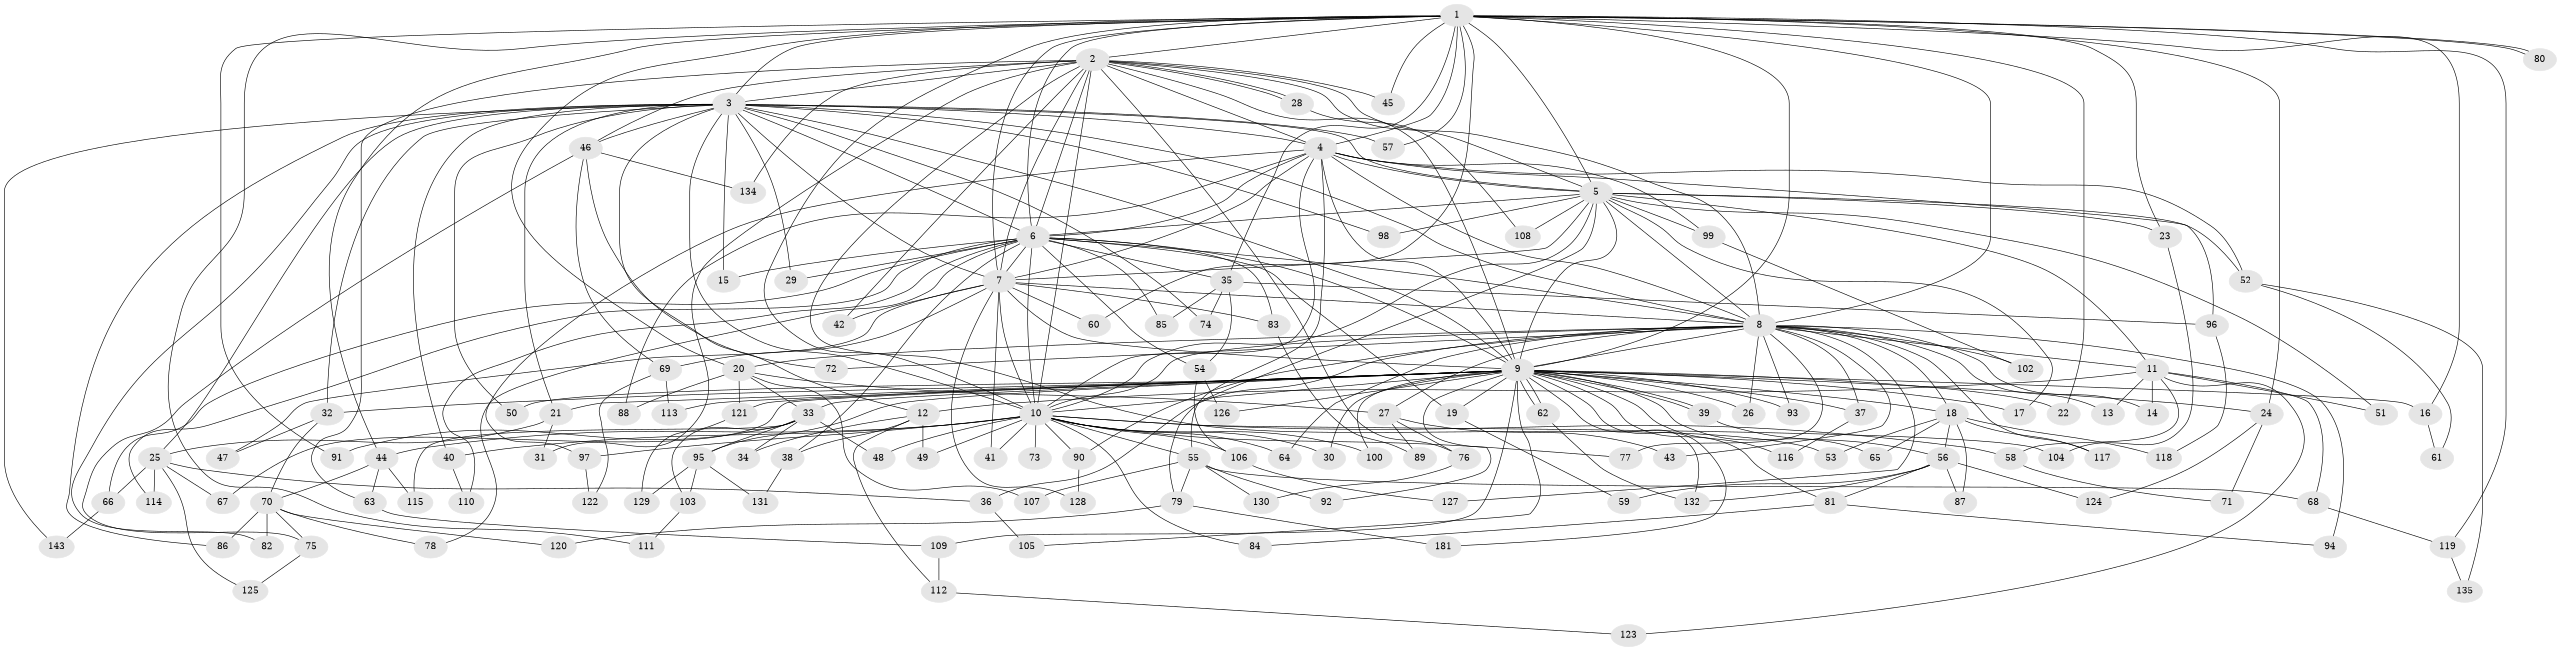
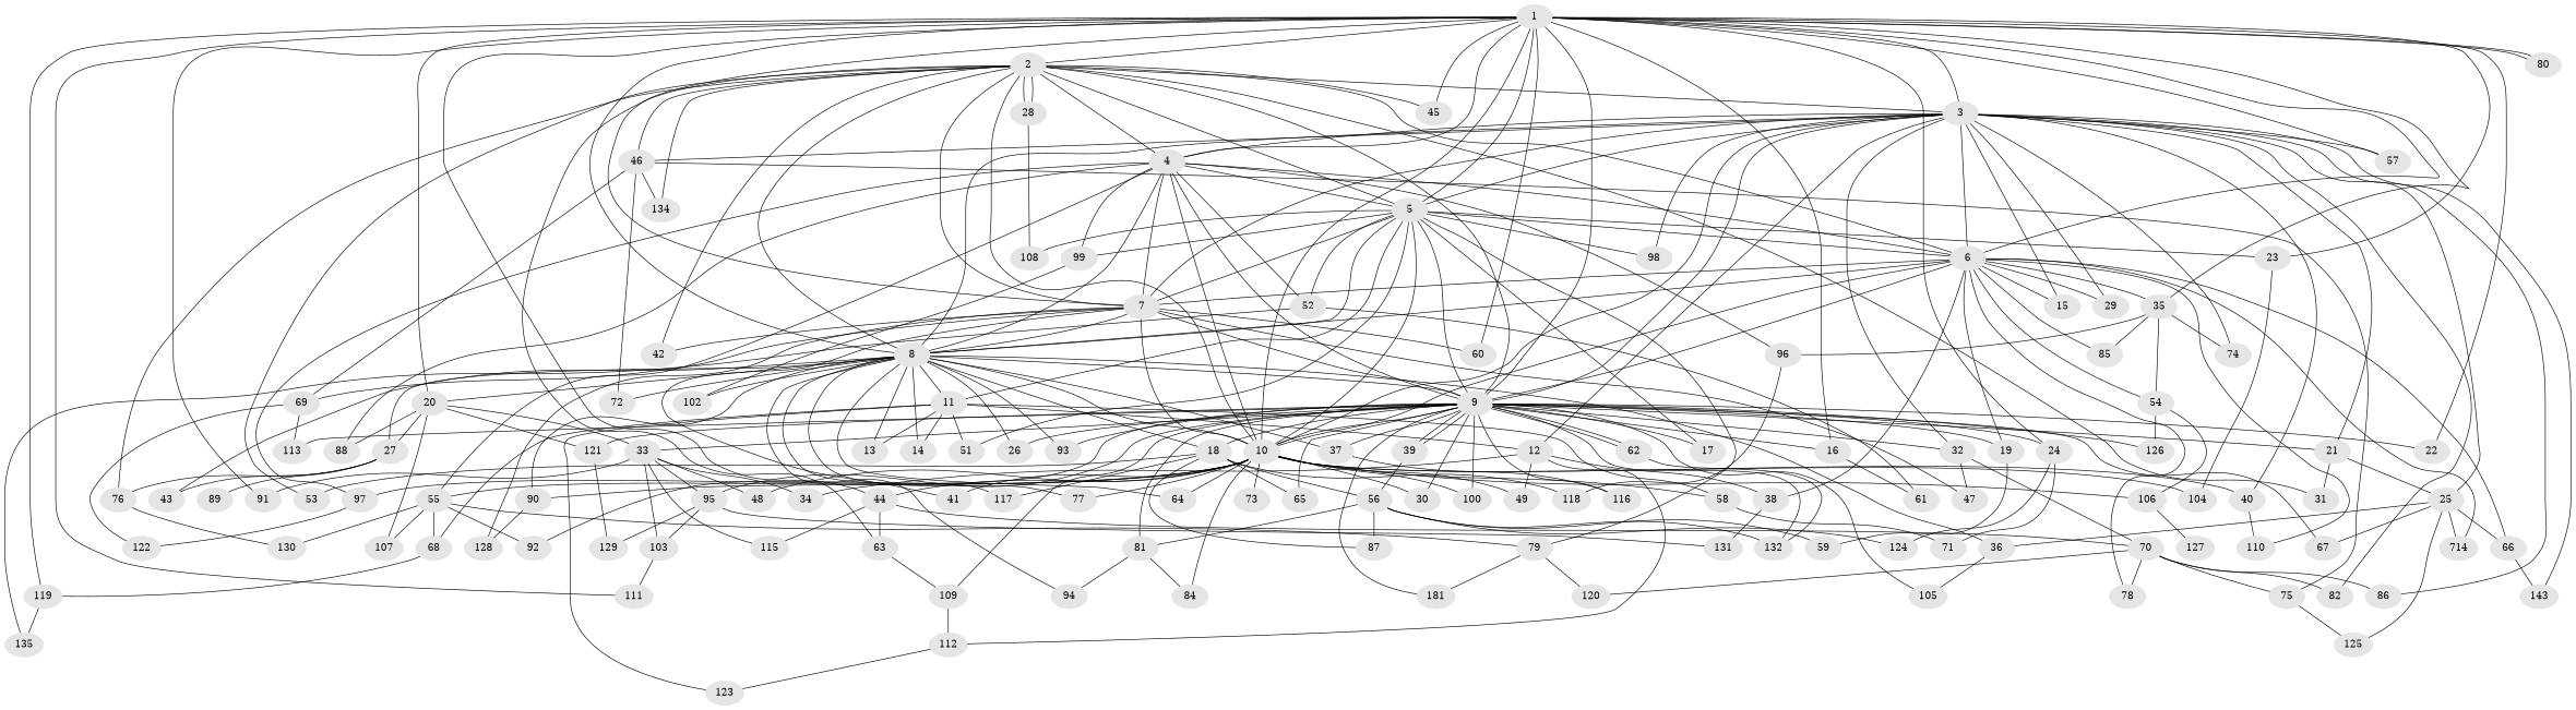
  graph {
    node [color=gray90 style=filled]
    1
    2
    3
    4
    5
    6
    7
    8
    9
    10
    16
    20
    22
    23
    24
    35
    44
    45
    57
    60
    80
    91
    111
    119
    28
    31
    42
    46
    53
    63
    76
    134
    12
    15
    21
    25
    29
    32
    40
-   50
    74
    82
    86
    98
    n45 [label=143]
    52
    55
    88
    96
    97
    99
    11
    17
    51
    79
    108
    19
    38
    54
    66
    78
-   83
    85
    110
-   114
+   114 [label=714]
    41
    47
    69
    128
    13
    14
    18
    26
    27
    36
    37
    43
    64
    72
    77
    90
    93
    94
    102
    117
    127
    30
    33
    39
    62
    65
    67
    81
    92
    95
    100
    n97 [label=181]
    105
    109
    113
    116
    121
    126
    132
    48
    49
    58
    73
    84
    104
    106
    61
    107
    71
    124
    70
    115
    135
    75
    130
    34
    112
    125
    68
    118
    122
    123
    120
    59
    131
    89
    56
    87
    103
    129
    1 -- 2
    1 -- 3
    1 -- 4
    1 -- 5
    1 -- 6
    1 -- 7
    1 -- 8
    1 -- 9
    1 -- 10
    1 -- 16
    1 -- 20
    1 -- 22
    1 -- 23
    1 -- 24
    1 -- 35
    1 -- 44
    1 -- 45
    1 -- 57
    1 -- 60
    1 -- 80
    1 -- 80
    1 -- 91
    1 -- 111
    1 -- 119
    2 -- 3
    2 -- 4
    2 -- 5
    2 -- 6
    2 -- 7
    2 -- 8
    2 -- 9
    2 -- 10
    2 -- 45
    2 -- 28
    2 -- 28
    2 -- 31
    2 -- 42
    2 -- 46
    2 -- 53
    2 -- 63
    2 -- 76
    2 -- 134
    3 -- 4
    3 -- 5
    3 -- 6
    3 -- 7
    3 -- 8
    3 -- 9
    3 -- 10
    3 -- 57
    3 -- 46
    3 -- 12
    3 -- 15
    3 -- 21
    3 -- 25
    3 -- 29
    3 -- 32
    3 -- 40
-   3 -- 50
    3 -- 74
    3 -- 82
    3 -- 86
    3 -- 98
    3 -- n45
    4 -- 5
    4 -- 6
    4 -- 7
    4 -- 8
    4 -- 9
    4 -- 10
    4 -- 52
    4 -- 55
    4 -- 88
    4 -- 96
    4 -- 97
    4 -- 99
    5 -- 6
    5 -- 7
    5 -- 8
    5 -- 9
    5 -- 10
    5 -- 23
    5 -- 98
    5 -- 52
    5 -- 99
    5 -- 11
    5 -- 17
    5 -- 51
    5 -- 79
    5 -- 108
    6 -- 7
    6 -- 8
    6 -- 9
    6 -- 10
    6 -- 35
    6 -- 15
    6 -- 29
    6 -- 19
    6 -- 38
    6 -- 54
    6 -- 66
    6 -- 78
-   6 -- 83
    6 -- 85
    6 -- 110
    6 -- 114
    7 -- 8
    7 -- 9
    7 -- 10
    7 -- 60
    7 -- 42
-   7 -- 83
    7 -- 41
    7 -- 47
    7 -- 69
    7 -- 128
    8 -- 9
    8 -- 10
    8 -- 20
    8 -- 11
    8 -- 13
    8 -- 14
    8 -- 18
    8 -- 26
    8 -- 27
    8 -- 36
    8 -- 37
    8 -- 43
    8 -- 64
    8 -- 72
    8 -- 77
    8 -- 90
    8 -- 93
    8 -- 94
    8 -- 102
    8 -- 117
-   8 -- 127
    9 -- 10
    9 -- 16
    9 -- 22
    9 -- 24
    9 -- 21
    9 -- 32
-   9 -- 50
    9 -- 17
    9 -- 19
    9 -- 18
    9 -- 26
    9 -- 37
    9 -- 93
    9 -- 30
    9 -- 33
    9 -- 39
    9 -- 39
    9 -- 62
    9 -- 62
    9 -- 65
    9 -- 67
    9 -- 81
    9 -- 92
    9 -- 95
    9 -- 100
    9 -- n97
    9 -- 105
    9 -- 109
    9 -- 113
    9 -- 116
    9 -- 121
    9 -- 126
    9 -- 132
    10 -- 44
    10 -- 40
    10 -- 55
    10 -- 97
    10 -- 41
    10 -- 64
    10 -- 77
    10 -- 90
    10 -- 30
    10 -- 100
    10 -- 48
    10 -- 49
    10 -- 58
    10 -- 73
    10 -- 84
    10 -- 104
    10 -- 106
    16 -- 61
    20 -- 88
    20 -- 27
    20 -- 33
    20 -- 121
    20 -- 107
    23 -- 104
    24 -- 71
    24 -- 124
    35 -- 74
    35 -- 96
    35 -- 54
    35 -- 85
    44 -- 63
    44 -- 70
    44 -- 115
    119 -- 135
    28 -- 108
    46 -- 134
    46 -- 69
    46 -- 72
    46 -- 75
    63 -- 109
    76 -- 130
    12 -- 38
    12 -- 49
    12 -- 34
    12 -- 112
    21 -- 31
    21 -- 25
    25 -- 66
    25 -- 114
    25 -- 36
    25 -- 67
    25 -- 125
    32 -- 47
    32 -- 70
    40 -- 110
    52 -- 61
    52 -- 135
    55 -- 79
    55 -- 92
    55 -- 107
    55 -- 130
    55 -- 68
    96 -- 118
    97 -- 122
    99 -- 102
    11 -- 12
    11 -- 51
    11 -- 13
    11 -- 14
    11 -- 58
    11 -- 68
    11 -- 123
    79 -- n97
    79 -- 120
    19 -- 59
    38 -- 131
    54 -- 126
    54 -- 106
    66 -- n45
-   83 -- 89
    69 -- 113
    69 -- 122
    18 -- 53
    18 -- 117
    18 -- 65
    18 -- 118
    18 -- 56
    18 -- 87
    27 -- 76
    27 -- 43
    27 -- 89
    36 -- 105
    37 -- 116
    90 -- 128
    33 -- 91
    33 -- 95
    33 -- 48
    33 -- 115
    33 -- 34
    33 -- 103
    39 -- 56
    62 -- 132
    81 -- 94
    81 -- 84
    95 -- 131
    95 -- 103
    95 -- 129
    109 -- 112
    121 -- 129
    58 -- 71
    106 -- 127
    70 -- 82
    70 -- 86
    70 -- 78
    70 -- 75
    70 -- 120
    75 -- 125
    112 -- 123
    68 -- 119
    56 -- 81
    56 -- 132
    56 -- 124
    56 -- 59
    56 -- 87
    103 -- 111
  }
